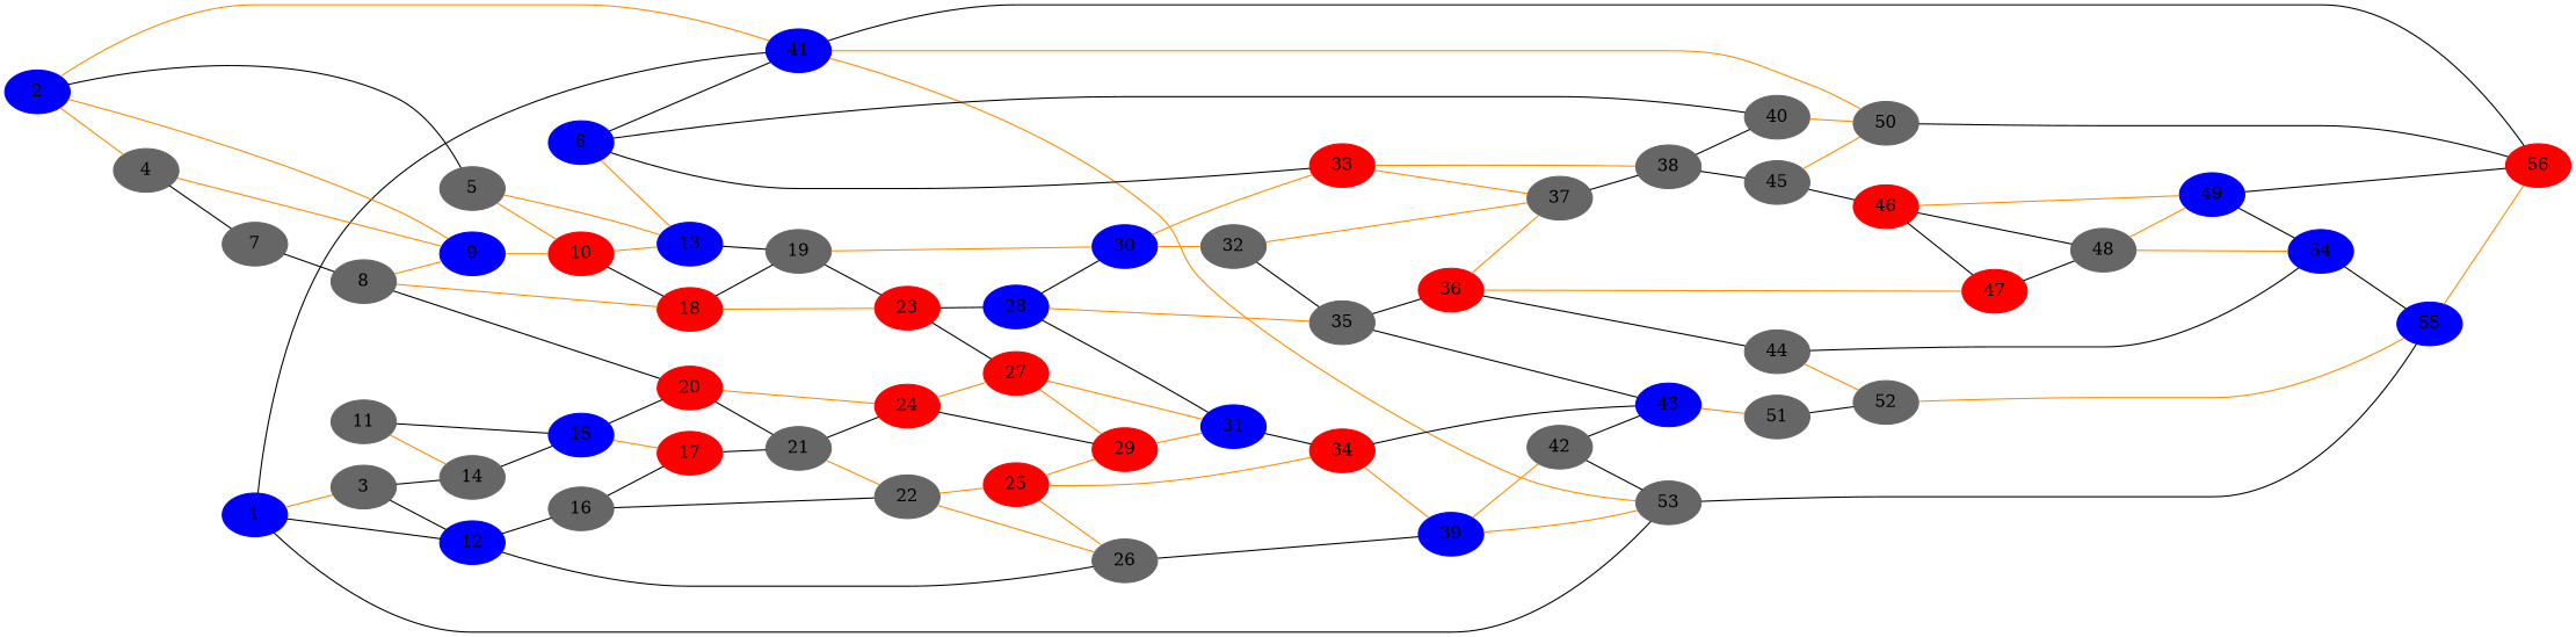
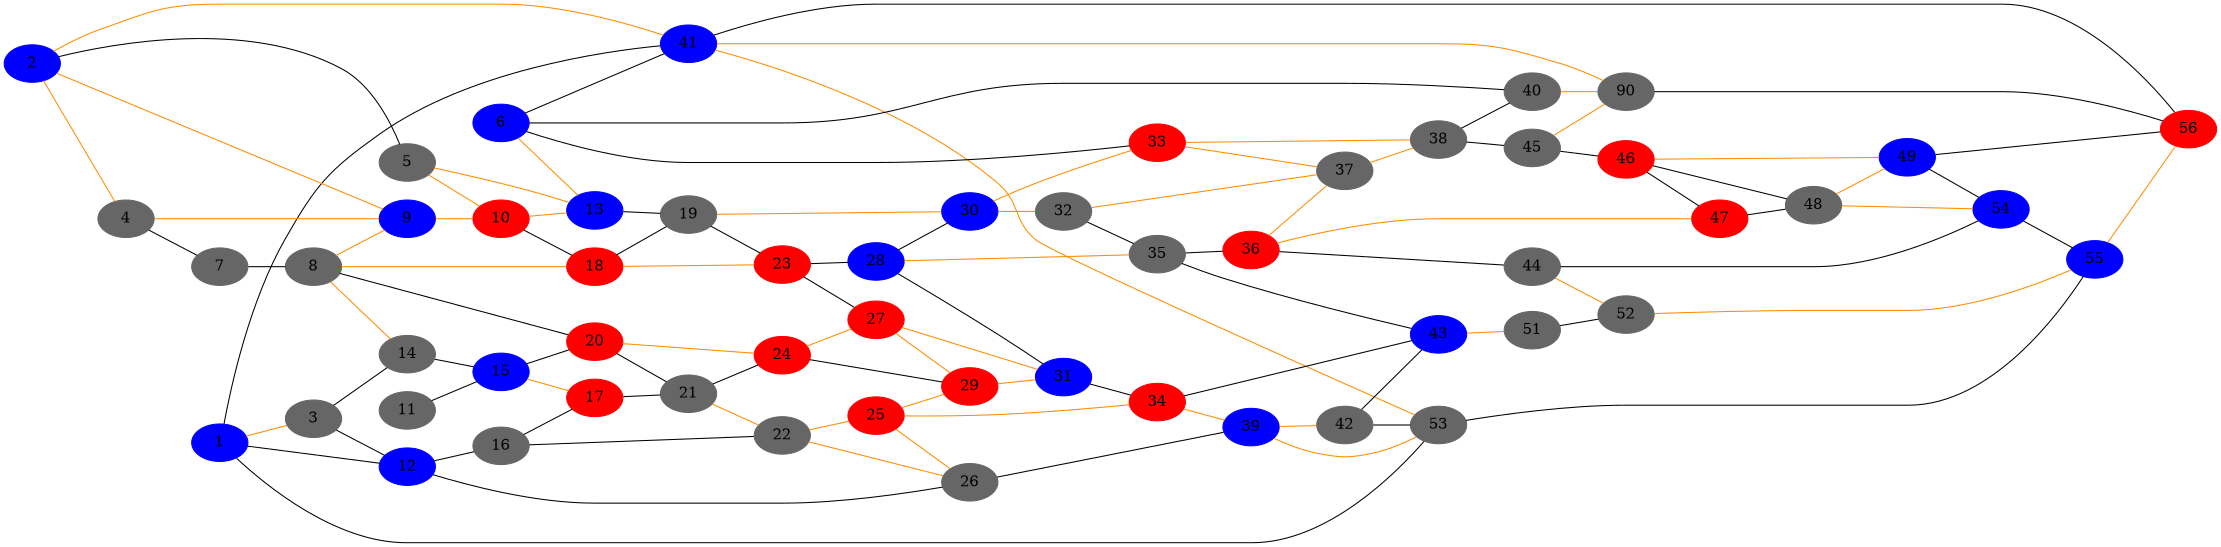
  graph {
    fontname="DejaVu Serif"
    rankdir=LR
    node [color=gray40 fontname="DejaVu Serif" style=filled]
    edge [color=black fontname="DejaVu Serif" weight=1.0]
    1 [color=blue]
    3
    12 [color=blue]
    41 [color=blue]
    53
    14
    16
    26
-   50
+   50 [label=90]
    56 [color=red]
    55 [color=blue]
    2 [color=blue]
    4
    5
    9 [color=blue]
    7
    10 [color=red]
    13 [color=blue]
    15 [color=blue]
    8
    18 [color=red]
    19
    6 [color=blue]
    33 [color=red]
    40
    37
    38
    20 [color=red]
    11
    23 [color=red]
    21
    24 [color=red]
    17 [color=red]
    22
    39 [color=blue]
    30 [color=blue]
    25 [color=red]
    27 [color=red]
    28 [color=blue]
    32
    29 [color=red]
    34 [color=red]
    31 [color=blue]
    35
    43 [color=blue]
    42
    36 [color=red]
    45
    51
    44
    47 [color=red]
    52
    54 [color=blue]
    48
    46 [color=red]
    49 [color=blue]
    1 -- 3 [color=darkorange]
    1 -- 12
    1 -- 41
    1 -- 53
    3 -- 12
    3 -- 14
    12 -- 16
    12 -- 26
    41 -- 53 [color=darkorange]
    41 -- 50 [color=darkorange]
    41 -- 56
    53 -- 55
    14 -- 15
    16 -- 17
    16 -- 22
    26 -- 39
    50 -- 56
    55 -- 56 [color=darkorange]
    2 -- 41 [color=darkorange]
    2 -- 4 [color=darkorange]
    2 -- 5
    2 -- 9 [color=darkorange]
    4 -- 9 [color=darkorange]
    4 -- 7
    5 -- 10 [color=darkorange]
    5 -- 13 [color=darkorange]
    9 -- 10 [color=darkorange]
    7 -- 8
    10 -- 13 [color=darkorange]
    10 -- 18
    13 -- 19
    15 -- 20
    15 -- 17 [color=darkorange]
    8 -- 9 [color=darkorange]
    8 -- 18 [color=darkorange]
    8 -- 20
    18 -- 19
    18 -- 23 [color=darkorange]
    19 -- 23
    19 -- 30 [color=darkorange]
    6 -- 41
    6 -- 13 [color=darkorange]
    6 -- 33
    6 -- 40
    33 -- 37 [color=darkorange]
    33 -- 38 [color=darkorange]
    40 -- 50 [color=darkorange]
-   37 -- 38
+   37 -- 38 [color=darkorange]
    38 -- 40
    38 -- 45
    20 -- 21
    20 -- 24 [color=darkorange]
-   11 -- 14 [color=darkorange]
+   8 -- 14 [color=darkorange]
    11 -- 15
    23 -- 27
    23 -- 28
    21 -- 24
    21 -- 22 [color=darkorange]
    24 -- 27 [color=darkorange]
    24 -- 29
    17 -- 21
    22 -- 26 [color=darkorange]
    22 -- 25 [color=darkorange]
    39 -- 53 [color=darkorange]
    39 -- 42 [color=darkorange]
    30 -- 33 [color=darkorange]
    30 -- 32 [color=darkorange]
    25 -- 26 [color=darkorange]
    25 -- 29 [color=darkorange]
    25 -- 34 [color=darkorange]
    27 -- 29 [color=darkorange]
    27 -- 31 [color=darkorange]
    28 -- 30
    28 -- 31
    28 -- 35 [color=darkorange]
    32 -- 37 [color=darkorange]
    32 -- 35
    29 -- 31 [color=darkorange]
    34 -- 39 [color=darkorange]
    34 -- 43
    31 -- 34
    35 -- 43
    35 -- 36
    43 -- 51 [color=darkorange]
    42 -- 53
    42 -- 43
    36 -- 37 [color=darkorange]
    36 -- 44
    36 -- 47 [color=darkorange]
    45 -- 50 [color=darkorange]
    45 -- 46
    51 -- 52
    44 -- 52 [color=darkorange]
    44 -- 54
    47 -- 48
    52 -- 55 [color=darkorange]
    54 -- 55
    48 -- 54 [color=darkorange]
    48 -- 49 [color=darkorange]
    46 -- 47
    46 -- 48
    46 -- 49 [color=darkorange]
    49 -- 56
    49 -- 54
  }
